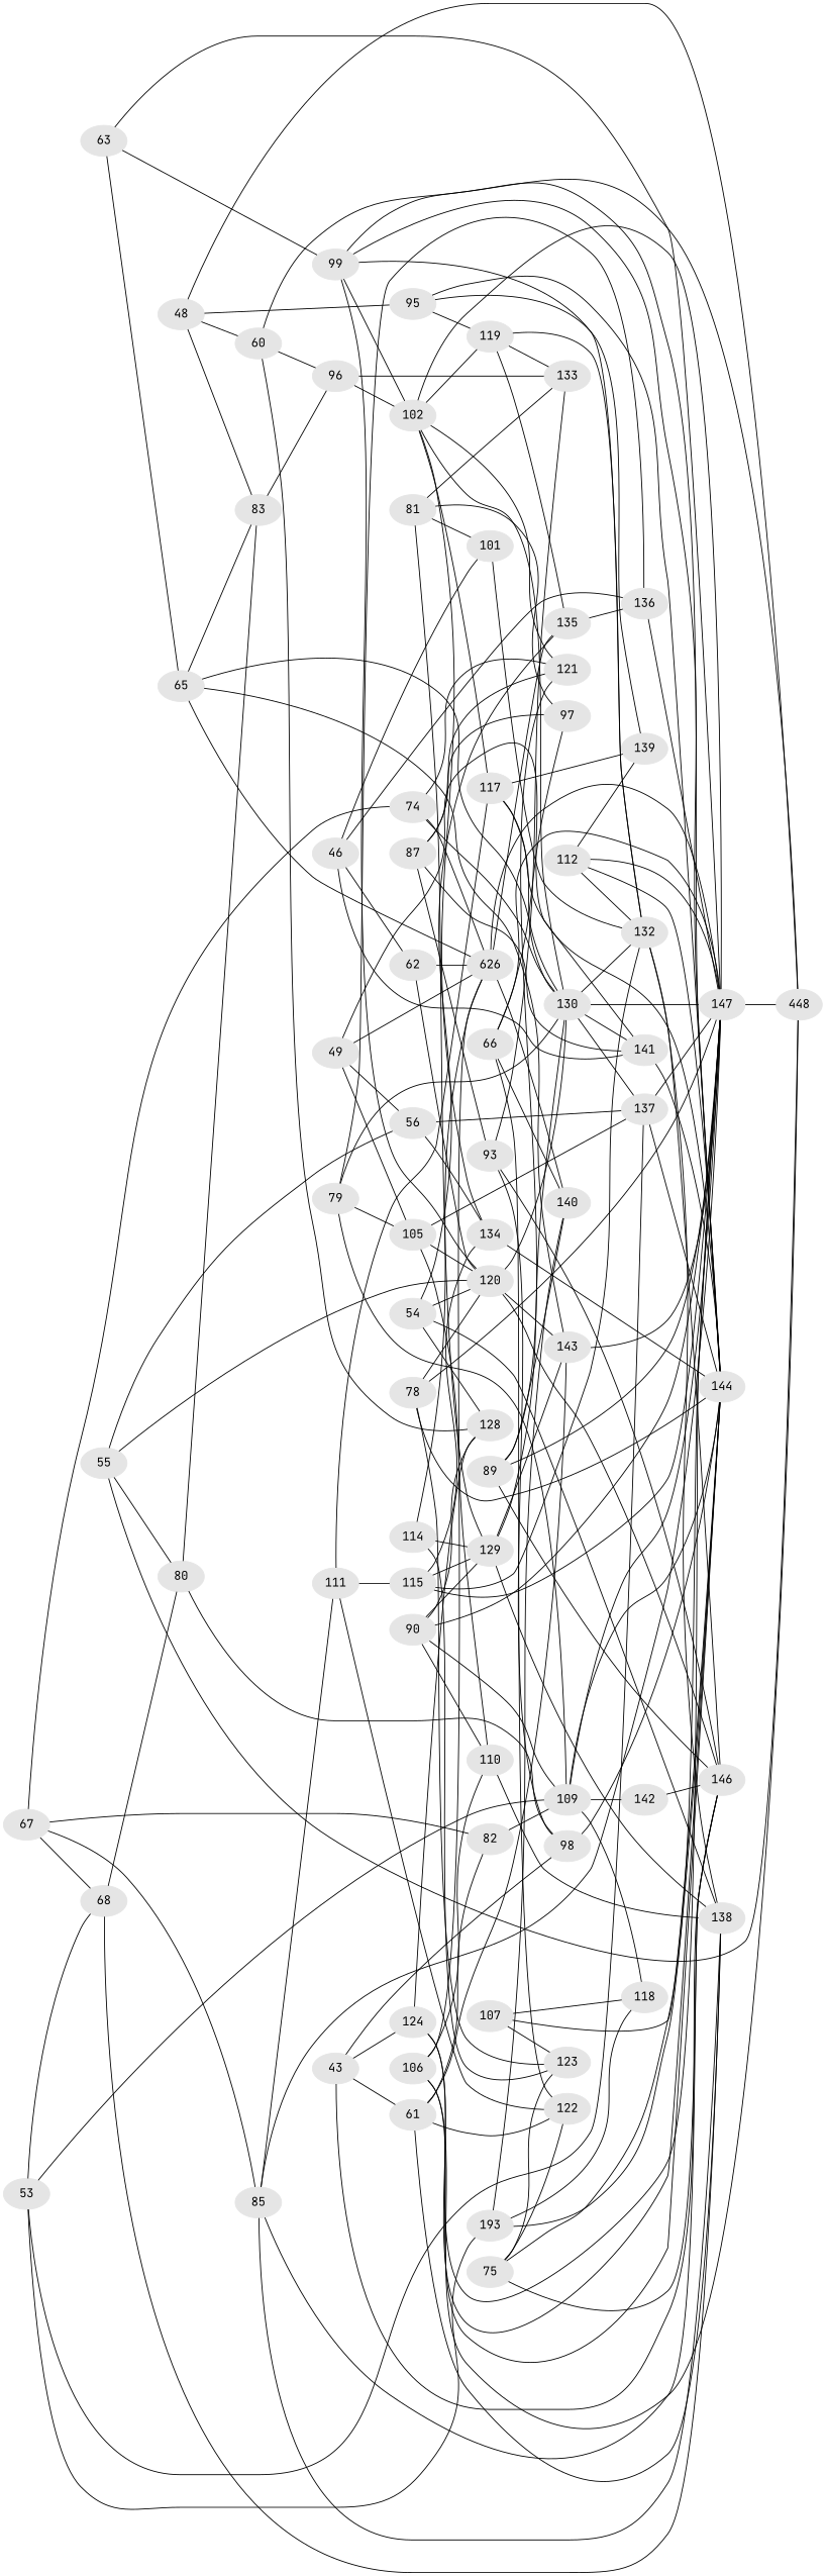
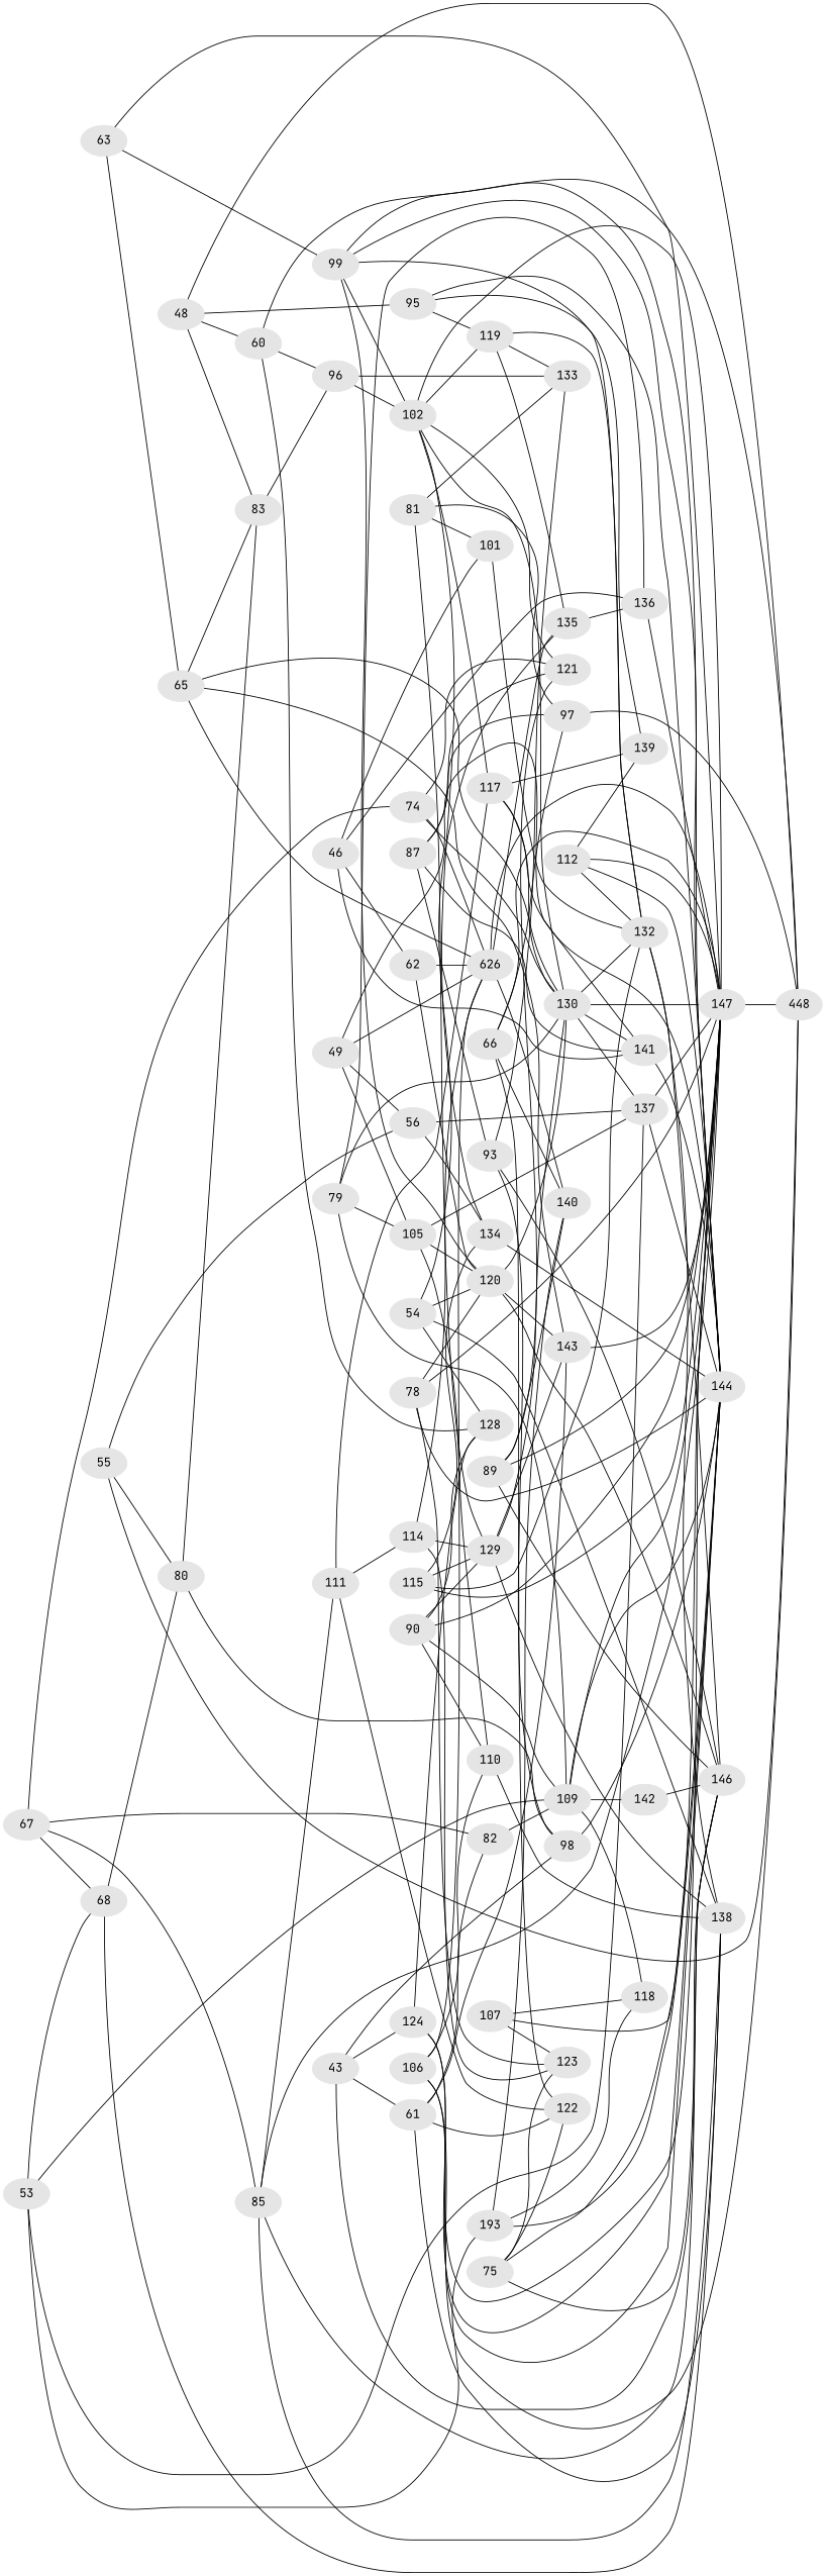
  graph {
    fontname="JetBrains Mono"
    rankdir=LR
    node [color=gray90 fontname="JetBrains Mono" style=filled]
    edge [fontname="JetBrains Mono"]
    61 [super="+13"]
    138 [super="+16+27"]
    82
    122
    143 [super="+125"]
    43
    98
    124
    146 [super="+40+91"]
    144 [super="+8+10+19+58+104"]
    128
    147 [super="+2+22+26+127+51+50+145"]
    46 [super="+3"]
    62
    101
    136
    141 [super="+108"]
    n18 [label=626 super="+69+100"]
    120 [super="+7+25+24+32"]
    132 [super="+33+37"]
    60 [super="+47"]
    96 [super="+6"]
    48
    83
    95
    n26 [label=448 super="+76+94"]
    119 [super="+34"]
    139
    49
    56
    105 [super="+31"]
    137 [super="+131"]
    134
    110
    135
    140
    53
    68
    n39 [label=193]
    109 [super="+86+77+70"]
    80
    118
    142
    130 [super="+92+72"]
    54
    55
    133 [super="+11"]
    102 [super="+17+57"]
    65 [super="+20"]
    63
    99 [super="+35+88"]
    66
    97
    67
    74 [super="+41"]
    85 [super="+42"]
    121
    111
    75
    123
    78
    79
    81
    129 [super="+15+18"]
    117 [super="+113"]
    114
    87
    93
    89
    90 [super="+71"]
    107
    106
    112 [super="+59"]
    115
    61 -- 138
    61 -- 82 [weight=2]
    61 -- 122
    61 -- 143
    82 -- 109
    143 -- 147 [weight=2]
    43 -- 61
    43 -- 98
    43 -- 124
    43 -- 146
    98 -- 144
    124 -- 144
    124 -- 128
    124 -- 147
    147 -- n26 [weight=3]
    46 -- 62 [weight=2]
    46 -- 101
    46 -- 136
    46 -- 141 [weight=2]
    62 -- n18
    62 -- 120
    101 -- 132
    136 -- 147
    141 -- 144
    n18 -- 147 [weight=4]
    n18 -- 135
    n18 -- 140
    120 -- 143 [weight=2]
    120 -- 146
    120 -- 130
    132 -- 138
    132 -- 146
    60 -- 144 [weight=2]
    60 -- 128
    60 -- 96
    96 -- 133 [weight=2]
    96 -- 102
    48 -- 60
    48 -- 83
    48 -- 95
    48 -- n26
    83 -- 96
    95 -- 144
    95 -- 119
    95 -- 139
    119 -- 132
    119 -- 135
    119 -- 133 [weight=2]
    49 -- 141
    49 -- n18
    49 -- 56
    49 -- 105
    56 -- 137
    56 -- 134
    105 -- 120 [weight=2]
    105 -- 137
    105 -- 110
    137 -- 144
    137 -- 147 [weight=3]
    134 -- 144
    110 -- 138
    135 -- 136
    53 -- 137
    53 -- 68
    53 -- n39
    53 -- 109
    68 -- 138
    68 -- 80
    n39 -- 144
    n39 -- 140
    n39 -- 118
    109 -- 144 [weight=3]
    109 -- 147
    109 -- 118
    109 -- 142 [weight=3]
    80 -- 98
    80 -- 83
    142 -- 146
    130 -- 147 [weight=2]
    130 -- 141
    130 -- 132
    130 -- 137
    54 -- 138
    54 -- 128
    54 -- 120
    54 -- 135
-   55 -- 120
    55 -- n26
    55 -- 56
    55 -- 80
    102 -- 147 [weight=3]
    102 -- 119
    102 -- 134
    102 -- 130 [weight=2]
    102 -- 121
    102 -- 117 [weight=2]
    65 -- 143 [weight=2]
    65 -- n18
    65 -- 83
    65 -- 130
    63 -- 147 [weight=2]
    63 -- 65
    63 -- 99
    99 -- 144
    99 -- 120 [weight=2]
    99 -- 132
    99 -- n26
    99 -- 102 [weight=2]
    66 -- 122
    66 -- 147
    66 -- 140
    66 -- 97
+   97 -- n26
    67 -- 82
    67 -- 68
    67 -- 74
    67 -- 85
    74 -- n18
    74 -- 130 [weight=3]
    74 -- 121
    85 -- 138 [weight=2]
    85 -- 146
    85 -- 147
    85 -- 111
    111 -- 122
    111 -- 117
-   111 -- 115
+   111 -- 114
    75 -- 122
    75 -- 146
    75 -- 147
    75 -- 123
    78 -- 144
    78 -- 147
    78 -- 120
    78 -- 123
    79 -- 136
    79 -- 105
    79 -- 109
    79 -- 130
    81 -- 101
    81 -- 133
    81 -- 97
    81 -- 129
    129 -- 138
    129 -- 143
    129 -- 130 [weight=2]
    117 -- 144
    117 -- 139
    117 -- 130
    114 -- n18
    114 -- 123
    114 -- 129
    87 -- 141
    87 -- 97
    87 -- 121
    87 -- 93
    93 -- 98
    93 -- 146
    93 -- 133
    89 -- 146
    89 -- 147
    89 -- 140
    89 -- 121
    90 -- 128
    90 -- 147 [weight=2]
    90 -- 110
    90 -- 109
    90 -- 129
    107 -- 144
    107 -- 118
    107 -- 123
    106 -- 144
    106 -- n18
    106 -- n26
    106 -- 110
    112 -- 144
    112 -- 147 [weight=2]
    112 -- 132
    112 -- 139 [weight=2]
    115 -- 147
    115 -- 132
    115 -- 134
    115 -- 129
  }
